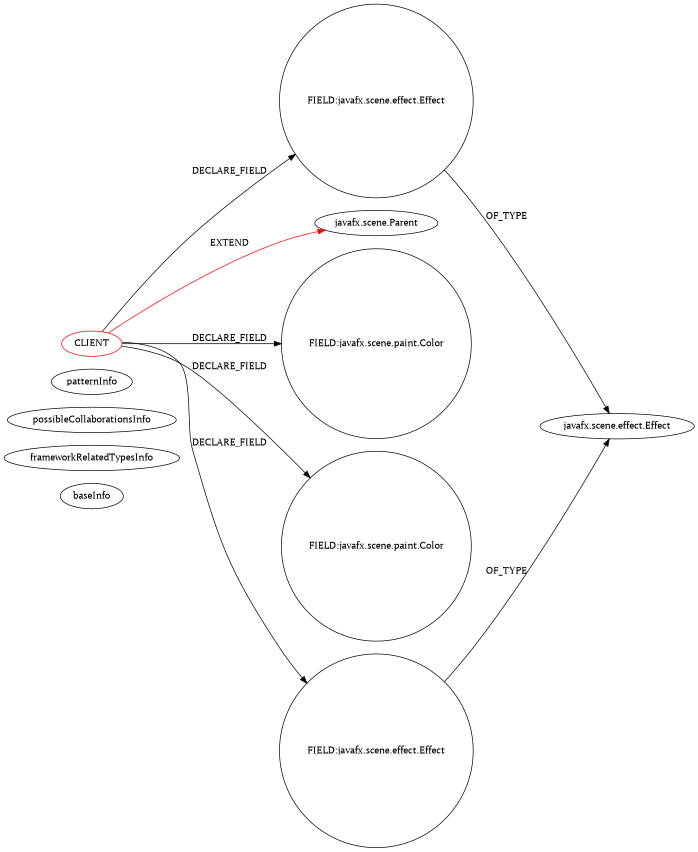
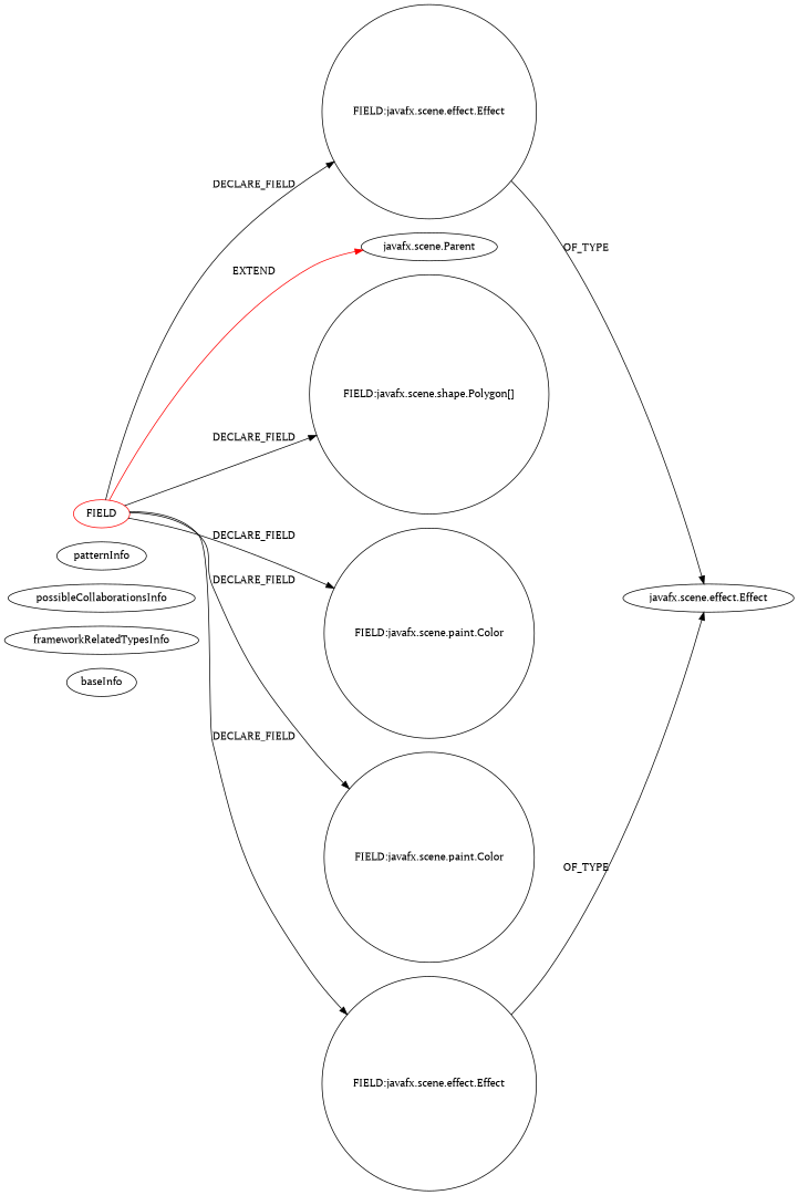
  digraph {
    fontname="PT Serif"
    rankdir=LR
    node [fontname="PT Serif" isFrameworkType=false vertexType=FIELD_DECLARATION]
    edge [fontname="PT Serif"]
    baseInfo [category=pattern graphId=4207 isAnonymous=false possibleRelation=false isFrameworkType="" vertexType=""]
    frameworkRelatedTypesInfo [0="javafx.scene.Parent" isFrameworkType="" vertexType=""]
    possibleCollaborationsInfo [isFrameworkType="" vertexType=""]
    patternInfo [frequency=2.0 patternRootClient=0 isFrameworkType="" vertexType=""]
    n5 [label="FIELD:javafx.scene.effect.Effect" shape=circle]
    n6 [label="javafx.scene.effect.Effect" vertexType=FRAMEWORK_CLASS_TYPE]
-   n7 [color=red label=CLIENT vertexType=ROOT_CLIENT_CLASS_DECLARATION]
+   n7 [color=red label=FIELD vertexType=ROOT_CLIENT_CLASS_DECLARATION]
    n8 [label="javafx.scene.Parent" vertexType=FRAMEWORK_CLASS_TYPE]
+   n9 [label="FIELD:javafx.scene.shape.Polygon[]" shape=circle]
    n10 [label="FIELD:javafx.scene.paint.Color" shape=circle]
    n11 [label="FIELD:javafx.scene.paint.Color" shape=circle]
    n12 [label="FIELD:javafx.scene.effect.Effect" shape=circle]
    n5 -> n6 [label=OF_TYPE]
    n7 -> n5 [label=DECLARE_FIELD]
    n7 -> n8 [color=red label=EXTEND]
+   n7 -> n9 [label=DECLARE_FIELD]
    n7 -> n10 [label=DECLARE_FIELD]
    n7 -> n11 [label=DECLARE_FIELD]
    n7 -> n12 [label=DECLARE_FIELD]
    n12 -> n6 [label=OF_TYPE]
  }
